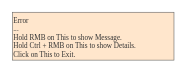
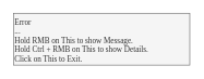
  <mxCell id="0" />
  <mxCell id="1" parent="0" />
- <mxCell id="2" value="Error&lt;br&gt;...&lt;br&gt;Hold RMB on This to show Message.&lt;br&gt;Hold Ctrl + RMB on This to show Details.&lt;br&gt;Click on This to Exit." style="rounded=0;whiteSpace=wrap;html=1;fontFamily=Inconsolata;align=left;verticalAlign=top;fillColor=#ffe6cc;fontColor=#333333;strokeColor=#666666;" parent="1" vertex="1"><mxGeometry x="20" y="20" width="270" height="80" as="geometry" /></mxCell>
+ <mxCell id="2" value="Error&lt;br&gt;...&lt;br&gt;Hold RMB on This to show Message.&lt;br&gt;Hold Ctrl + RMB on This to show Details.&lt;br&gt;Click on This to Exit." style="rounded=0;whiteSpace=wrap;html=1;fontFamily=Inconsolata;align=left;verticalAlign=top;fillColor=#f5f5f5;fontColor=#333333;strokeColor=#666666;" parent="1" vertex="1"><mxGeometry x="20" y="20" width="270" height="80" as="geometry" /></mxCell>
